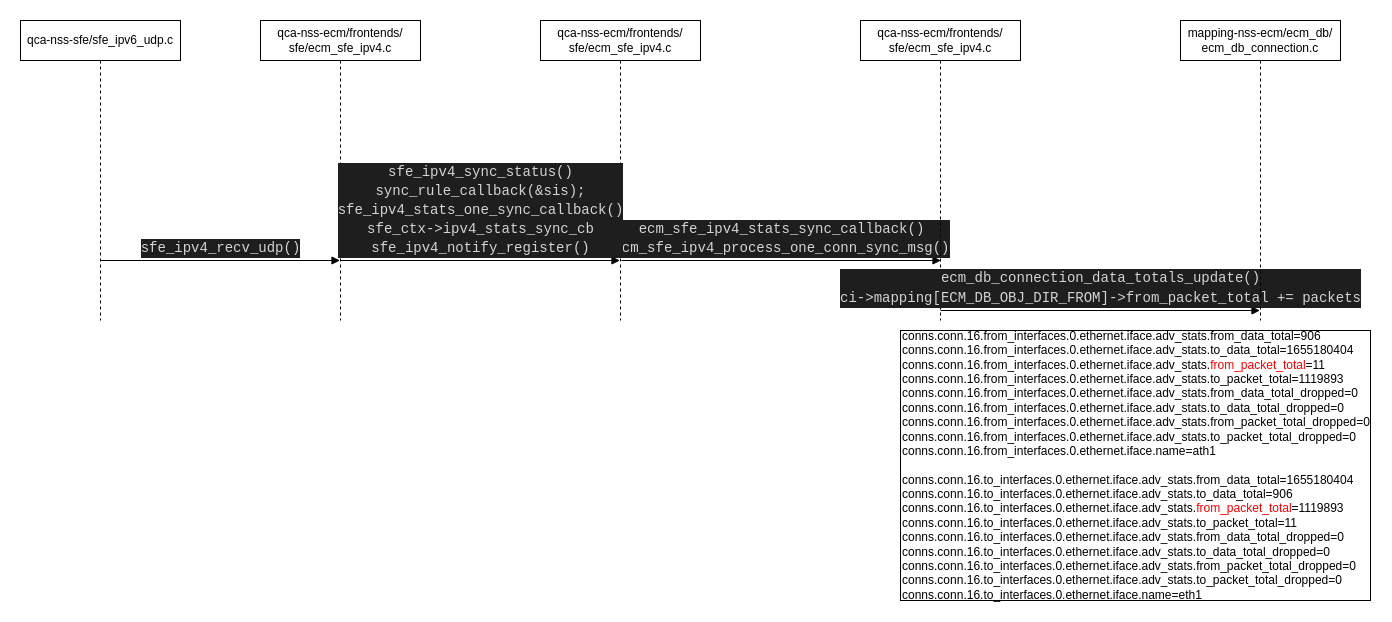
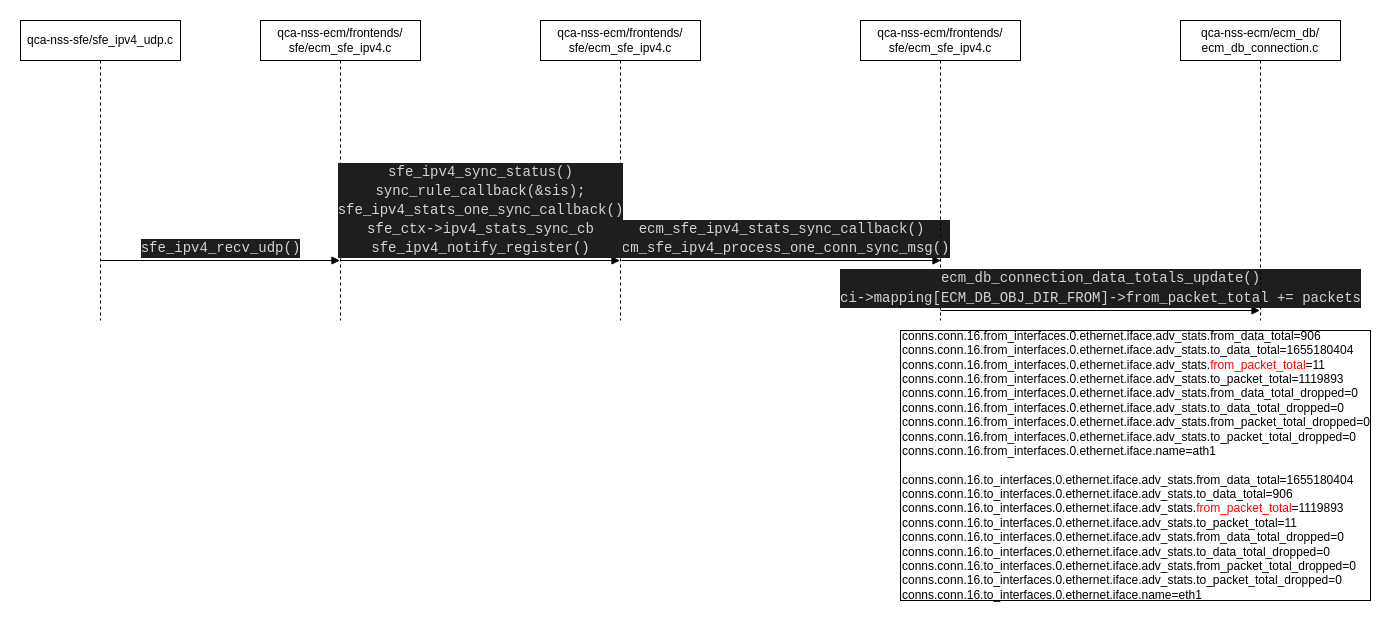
  <mxCell id="0" />
  <mxCell id="1" parent="0" />
  <mxCell id="2" value="qca-nss-ecm/frontends/&lt;br&gt;sfe/ecm_sfe_ipv4.c" style="shape=umlLifeline;perimeter=lifelinePerimeter;whiteSpace=wrap;html=1;container=1;collapsible=0;recursiveResize=0;outlineConnect=0;" vertex="1" parent="1"><mxGeometry x="540" width="160" height="300" as="geometry" y="20" /></mxCell>
  <mxCell id="3" value="&lt;div style=&quot;color: rgb(212 , 212 , 212) ; background-color: rgb(30 , 30 , 30) ; font-family: &amp;#34;consolas&amp;#34; , &amp;#34;courier new&amp;#34; , monospace ; font-size: 14px ; line-height: 19px&quot;&gt;&lt;div style=&quot;font-family: &amp;#34;consolas&amp;#34; , &amp;#34;courier new&amp;#34; , monospace ; line-height: 19px&quot;&gt;&lt;div style=&quot;font-family: &amp;#34;consolas&amp;#34; , &amp;#34;courier new&amp;#34; , monospace ; line-height: 19px&quot;&gt;&lt;div style=&quot;font-family: &amp;#34;consolas&amp;#34; , &amp;#34;courier new&amp;#34; , monospace ; line-height: 19px&quot;&gt;ecm_sfe_ipv4_stats_sync_callback()&lt;/div&gt;&lt;/div&gt;&lt;div style=&quot;font-family: &amp;#34;consolas&amp;#34; , &amp;#34;courier new&amp;#34; , monospace ; line-height: 19px&quot;&gt;ecm_sfe_ipv4_process_one_conn_sync_msg()&lt;/div&gt;&lt;/div&gt;&lt;/div&gt;" style="html=1;verticalAlign=bottom;endArrow=block;" edge="1" parent="2"><mxGeometry width="80" relative="1" as="geometry"><mxPoint x="81" y="240" as="sourcePoint" /><mxPoint x="400.5" y="240" as="targetPoint" /></mxGeometry></mxCell>
  <mxCell id="4" value="qca-nss-ecm/frontends/&lt;br&gt;sfe/ecm_sfe_ipv4.c" style="shape=umlLifeline;perimeter=lifelinePerimeter;whiteSpace=wrap;html=1;container=1;collapsible=0;recursiveResize=0;outlineConnect=0;" vertex="1" parent="1"><mxGeometry x="860" width="160" height="300" as="geometry" y="20" /></mxCell>
  <mxCell id="5" value="&lt;div style=&quot;background-color: rgb(30 , 30 , 30) ; line-height: 19px&quot;&gt;&lt;font color=&quot;#d4d4d4&quot; face=&quot;consolas, courier new, monospace&quot;&gt;&lt;span style=&quot;font-size: 14px&quot;&gt;ecm_db_connection_data_totals_update()&lt;/span&gt;&lt;/font&gt;&lt;br&gt;&lt;/div&gt;&lt;div style=&quot;background-color: rgb(30 , 30 , 30) ; line-height: 19px&quot;&gt;&lt;div style=&quot;color: rgb(212 , 212 , 212) ; font-family: &amp;#34;consolas&amp;#34; , &amp;#34;courier new&amp;#34; , monospace ; font-size: 14px ; line-height: 19px&quot;&gt;ci-&amp;gt;mapping[ECM_DB_OBJ_DIR_FROM]-&amp;gt;from_packet_total += packets&lt;/div&gt;&lt;/div&gt;" style="html=1;verticalAlign=bottom;endArrow=block;" edge="1" parent="4" target="11"><mxGeometry width="80" relative="1" as="geometry"><mxPoint x="80" y="290" as="sourcePoint" /><mxPoint x="160" y="290" as="targetPoint" /></mxGeometry></mxCell>
  <mxCell id="6" value="&lt;div&gt;conns.conn.16.from_interfaces.0.ethernet.iface.adv_stats.from_data_total=906&lt;/div&gt;&lt;div&gt;conns.conn.16.from_interfaces.0.ethernet.iface.adv_stats.to_data_total=1655180404&lt;/div&gt;&lt;div&gt;conns.conn.16.from_interfaces.0.ethernet.iface.adv_stats.&lt;font color=&quot;#ff0000&quot;&gt;from_packet_total&lt;/font&gt;=11&lt;/div&gt;&lt;div&gt;conns.conn.16.from_interfaces.0.ethernet.iface.adv_stats.to_packet_total=1119893&lt;/div&gt;&lt;div&gt;conns.conn.16.from_interfaces.0.ethernet.iface.adv_stats.from_data_total_dropped=0&lt;/div&gt;&lt;div&gt;conns.conn.16.from_interfaces.0.ethernet.iface.adv_stats.to_data_total_dropped=0&lt;/div&gt;&lt;div&gt;conns.conn.16.from_interfaces.0.ethernet.iface.adv_stats.from_packet_total_dropped=0&lt;/div&gt;&lt;div&gt;conns.conn.16.from_interfaces.0.ethernet.iface.adv_stats.to_packet_total_dropped=0&lt;/div&gt;&lt;div&gt;conns.conn.16.from_interfaces.0.ethernet.iface.name=ath1&lt;/div&gt;&lt;div&gt;&lt;br&gt;&lt;/div&gt;&lt;div&gt;conns.conn.16.to_interfaces.0.ethernet.iface.adv_stats.from_data_total=1655180404&lt;/div&gt;&lt;div&gt;conns.conn.16.to_interfaces.0.ethernet.iface.adv_stats.to_data_total=906&lt;/div&gt;&lt;div&gt;conns.conn.16.to_interfaces.0.ethernet.iface.adv_stats.&lt;font color=&quot;#ff0000&quot;&gt;from_packet_total&lt;/font&gt;=1119893&lt;/div&gt;&lt;div&gt;conns.conn.16.to_interfaces.0.ethernet.iface.adv_stats.to_packet_total=11&lt;/div&gt;&lt;div&gt;conns.conn.16.to_interfaces.0.ethernet.iface.adv_stats.from_data_total_dropped=0&lt;/div&gt;&lt;div&gt;conns.conn.16.to_interfaces.0.ethernet.iface.adv_stats.to_data_total_dropped=0&lt;/div&gt;&lt;div&gt;conns.conn.16.to_interfaces.0.ethernet.iface.adv_stats.from_packet_total_dropped=0&lt;/div&gt;&lt;div&gt;conns.conn.16.to_interfaces.0.ethernet.iface.adv_stats.to_packet_total_dropped=0&lt;/div&gt;&lt;div&gt;conns.conn.16.to_interfaces.0.ethernet.iface.name=eth1&lt;/div&gt;" style="html=1;align=left;" vertex="1" parent="1"><mxGeometry x="900" y="330" width="470" height="270" as="geometry" /></mxCell>
  <mxCell id="7" value="qca-nss-ecm/frontends/&lt;br&gt;sfe/ecm_sfe_ipv4.c" style="shape=umlLifeline;perimeter=lifelinePerimeter;whiteSpace=wrap;html=1;container=1;collapsible=0;recursiveResize=0;outlineConnect=0;" vertex="1" parent="1"><mxGeometry x="260" width="160" height="300" as="geometry" y="20" /></mxCell>
  <mxCell id="8" value="&lt;div style=&quot;color: rgb(212 , 212 , 212) ; background-color: rgb(30 , 30 , 30) ; font-family: &amp;#34;consolas&amp;#34; , &amp;#34;courier new&amp;#34; , monospace ; font-size: 14px ; line-height: 19px&quot;&gt;&lt;div style=&quot;font-family: &amp;#34;consolas&amp;#34; , &amp;#34;courier new&amp;#34; , monospace ; line-height: 19px&quot;&gt;&lt;div style=&quot;font-family: &amp;#34;consolas&amp;#34; , &amp;#34;courier new&amp;#34; , monospace ; line-height: 19px&quot;&gt;&lt;div style=&quot;font-family: &amp;#34;consolas&amp;#34; , &amp;#34;courier new&amp;#34; , monospace ; line-height: 19px&quot;&gt;&lt;div style=&quot;font-family: &amp;#34;consolas&amp;#34; , &amp;#34;courier new&amp;#34; , monospace ; line-height: 19px&quot;&gt;&lt;div style=&quot;line-height: 19px&quot;&gt;&lt;div style=&quot;font-family: &amp;#34;consolas&amp;#34; , &amp;#34;courier new&amp;#34; , monospace ; line-height: 19px&quot;&gt;&lt;div style=&quot;font-family: &amp;#34;consolas&amp;#34; , &amp;#34;courier new&amp;#34; , monospace ; line-height: 19px&quot;&gt;&lt;div style=&quot;line-height: 19px&quot;&gt;&lt;div style=&quot;font-family: &amp;#34;consolas&amp;#34; , &amp;#34;courier new&amp;#34; , monospace ; line-height: 19px&quot;&gt;&lt;span style=&quot;font-family: &amp;#34;consolas&amp;#34; , &amp;#34;courier new&amp;#34; , monospace&quot;&gt;sfe_ipv4_sync_status()&lt;/span&gt;&lt;br&gt;&lt;/div&gt;&lt;/div&gt;&lt;/div&gt;&lt;div style=&quot;font-family: &amp;#34;consolas&amp;#34; , &amp;#34;courier new&amp;#34; , monospace ; line-height: 19px&quot;&gt;sync_rule_callback(&amp;amp;sis);&lt;/div&gt;&lt;/div&gt;&lt;div style=&quot;font-family: &amp;#34;consolas&amp;#34; , &amp;#34;courier new&amp;#34; , monospace ; line-height: 19px&quot;&gt;sfe_ipv4_stats_one_sync_callback()&lt;/div&gt;&lt;/div&gt;&lt;div style=&quot;line-height: 19px&quot;&gt;sfe_ctx-&amp;gt;ipv4_stats_sync_cb&lt;/div&gt;&lt;/div&gt;&lt;div style=&quot;font-family: &amp;#34;consolas&amp;#34; , &amp;#34;courier new&amp;#34; , monospace ; line-height: 19px&quot;&gt;sfe_ipv4_notify_register()&lt;/div&gt;&lt;/div&gt;&lt;/div&gt;&lt;/div&gt;&lt;/div&gt;" style="html=1;verticalAlign=bottom;endArrow=block;" edge="1" parent="7" target="2"><mxGeometry width="80" relative="1" as="geometry"><mxPoint x="80" y="240" as="sourcePoint" /><mxPoint x="160" y="240" as="targetPoint" /></mxGeometry></mxCell>
- <mxCell id="9" value="qca-nss-sfe/sfe_ipv6_udp.c" style="shape=umlLifeline;perimeter=lifelinePerimeter;whiteSpace=wrap;html=1;container=1;collapsible=0;recursiveResize=0;outlineConnect=0;" vertex="1" parent="1"><mxGeometry x="20" width="160" height="300" as="geometry" y="20" /></mxCell>
+ <mxCell id="9" value="qca-nss-sfe/sfe_ipv4_udp.c" style="shape=umlLifeline;perimeter=lifelinePerimeter;whiteSpace=wrap;html=1;container=1;collapsible=0;recursiveResize=0;outlineConnect=0;" vertex="1" parent="1"><mxGeometry x="20" width="160" height="300" as="geometry" y="20" /></mxCell>
  <mxCell id="10" value="&lt;div style=&quot;color: rgb(212 , 212 , 212) ; background-color: rgb(30 , 30 , 30) ; font-family: &amp;#34;consolas&amp;#34; , &amp;#34;courier new&amp;#34; , monospace ; font-size: 14px ; line-height: 19px&quot;&gt;&lt;div style=&quot;font-family: &amp;#34;consolas&amp;#34; , &amp;#34;courier new&amp;#34; , monospace ; line-height: 19px&quot;&gt;&lt;div style=&quot;font-family: &amp;#34;consolas&amp;#34; , &amp;#34;courier new&amp;#34; , monospace ; line-height: 19px&quot;&gt;&lt;div style=&quot;font-family: &amp;#34;consolas&amp;#34; , &amp;#34;courier new&amp;#34; , monospace ; line-height: 19px&quot;&gt;&lt;div style=&quot;font-family: &amp;#34;consolas&amp;#34; , &amp;#34;courier new&amp;#34; , monospace ; line-height: 19px&quot;&gt;&lt;div style=&quot;line-height: 19px&quot;&gt;&lt;div style=&quot;font-family: &amp;#34;consolas&amp;#34; , &amp;#34;courier new&amp;#34; , monospace ; line-height: 19px&quot;&gt;&lt;div style=&quot;font-family: &amp;#34;consolas&amp;#34; , &amp;#34;courier new&amp;#34; , monospace ; line-height: 19px&quot;&gt;&lt;div style=&quot;line-height: 19px&quot;&gt;&lt;div style=&quot;font-family: &amp;#34;consolas&amp;#34; , &amp;#34;courier new&amp;#34; , monospace ; line-height: 19px&quot;&gt;&lt;div style=&quot;font-family: &amp;#34;consolas&amp;#34; , &amp;#34;courier new&amp;#34; , monospace ; line-height: 19px&quot;&gt;sfe_ipv4_recv_udp()&lt;/div&gt;&lt;/div&gt;&lt;/div&gt;&lt;/div&gt;&lt;/div&gt;&lt;/div&gt;&lt;/div&gt;&lt;/div&gt;&lt;/div&gt;&lt;/div&gt;&lt;/div&gt;" style="html=1;verticalAlign=bottom;endArrow=block;" edge="1" parent="9" target="7"><mxGeometry width="80" relative="1" as="geometry"><mxPoint x="80" y="240" as="sourcePoint" /><mxPoint x="160" y="240" as="targetPoint" /></mxGeometry></mxCell>
- <mxCell id="11" value="mapping-nss-ecm/ecm_db/&lt;br&gt;ecm_db_connection.c" style="shape=umlLifeline;perimeter=lifelinePerimeter;whiteSpace=wrap;html=1;container=1;collapsible=0;recursiveResize=0;outlineConnect=0;" vertex="1" parent="1"><mxGeometry x="1180" width="160" height="300" as="geometry" y="20" /></mxCell>
+ <mxCell id="11" value="qca-nss-ecm/ecm_db/&lt;br&gt;ecm_db_connection.c" style="shape=umlLifeline;perimeter=lifelinePerimeter;whiteSpace=wrap;html=1;container=1;collapsible=0;recursiveResize=0;outlineConnect=0;" vertex="1" parent="1"><mxGeometry x="1180" width="160" height="300" as="geometry" y="20" /></mxCell>
